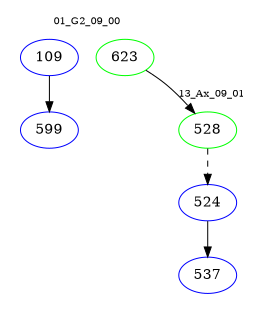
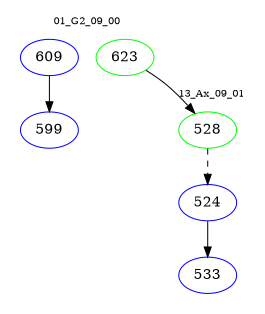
  digraph {
    node [color=blue]
    edge [color=black style=solid]
    n1 [color=green label=528]
    n2 [label=524]
-   n3 [label=537]
+   n3 [label=533]
    n4 [color=green label=623]
-   n5 [label=109]
+   n5 [label=609]
    n6 [label=599]
    subgraph cluster_1 {
      color=white
      fontsize=10
      label="13_Ax_09_01"
      n1
      n2
      n3
    }
    subgraph cluster_2 {
      color=white
      fontsize=10
      label="01_G2_09_00"
      n4
      n5
      n6
    }
    n1 -> n2 [style=dashed]
    n2 -> n3
    n4 -> n1
    n5 -> n6
  }
